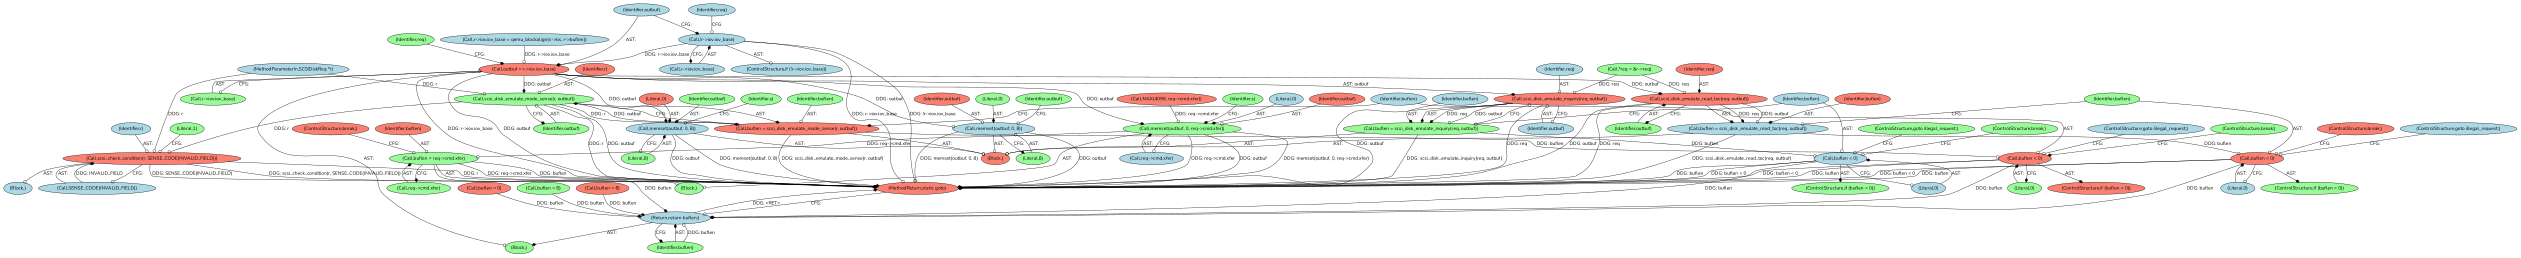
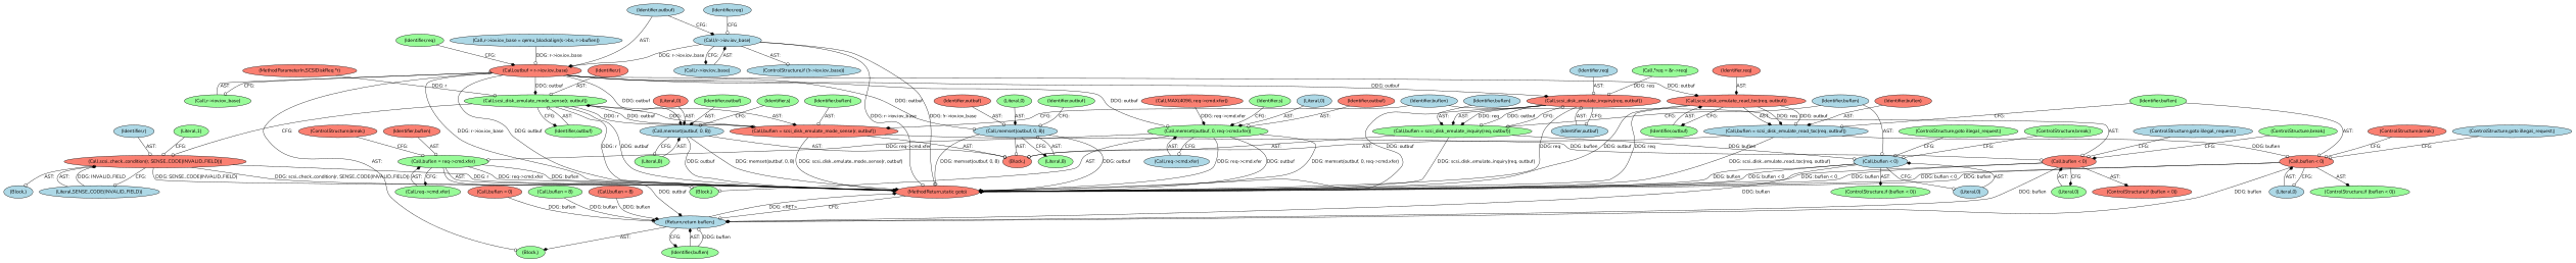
  digraph {
    fontname=Nunito
    node [fillcolor=palegreen fontname=Nunito style=filled]
    edge [arrowhead=odot fontname=Nunito]
    n1 [fillcolor=lightblue label="(Call,!r->iov.iov_base)"]
    n2 [fillcolor=salmon label="(Call,outbuf = r->iov.iov_base)"]
    n3 [fillcolor=salmon label="(MethodReturn,static goto)"]
    n4 [fillcolor=lightblue label="(ControlStructure,if (!r->iov.iov_base))"]
    n5 [fillcolor=lightblue label="(Call,r->iov.iov_base)"]
    n6 [fillcolor=salmon label="(Call,scsi_disk_emulate_inquiry(req, outbuf))"]
    n7 [label="(Call,scsi_disk_emulate_mode_sense(r, outbuf))"]
    n8 [fillcolor=salmon label="(Call,scsi_disk_emulate_read_toc(req, outbuf))"]
    n9 [fillcolor=lightblue label="(Call,memset(outbuf, 0, 8))"]
    n10 [fillcolor=lightblue label="(Call,memset(outbuf, 0, 8))"]
    n11 [label="(Call,memset(outbuf, 0, req->cmd.xfer))"]
    n12 [label="(Block,)"]
    n13 [label="(Call,r->iov.iov_base)"]
    n14 [fillcolor=lightblue label="(Return,return buflen;)"]
    n15 [label="(Call,buflen = scsi_disk_emulate_inquiry(req, outbuf))"]
    n16 [fillcolor=lightblue label="(Identifier,outbuf)"]
    n17 [fillcolor=salmon label="(Call,buflen = scsi_disk_emulate_mode_sense(r, outbuf))"]
    n18 [fillcolor=salmon label="(Call,scsi_check_condition(r, SENSE_CODE(INVALID_FIELD)))"]
    n19 [label="(Identifier,outbuf)"]
    n20 [fillcolor=lightblue label="(Call,buflen = scsi_disk_emulate_read_toc(req, outbuf))"]
    n21 [label="(Identifier,outbuf)"]
    n22 [fillcolor=salmon label="(Block,)"]
    n23 [label="(Literal,8)"]
    n24 [label="(Literal,8)"]
    n25 [label="(Call,buflen = req->cmd.xfer)"]
    n26 [fillcolor=lightblue label="(Call,req->cmd.xfer)"]
    n27 [label="(Block,)"]
    n28 [fillcolor=lightblue label="(Call,buflen < 0)"]
    n29 [fillcolor=lightblue label="(Literal,0)"]
    n30 [label="(ControlStructure,if (buflen < 0))"]
    n31 [label="(Identifier,buflen)"]
    n32 [fillcolor=salmon label="(Call,buflen < 0)"]
-   n33 [fillcolor=lightblue label="(Call,SENSE_CODE(INVALID_FIELD))"]
+   n33 [fillcolor=lightblue label="(Literal,SENSE_CODE(INVALID_FIELD))"]
    n34 [fillcolor=lightblue label="(Block,)"]
    n35 [fillcolor=salmon label="(ControlStructure,if (buflen < 0))"]
    n36 [label="(Literal,0)"]
    n37 [fillcolor=salmon label="(Call,buflen < 0)"]
    n38 [label="(ControlStructure,if (buflen < 0))"]
    n39 [fillcolor=lightblue label="(Literal,0)"]
    n40 [label="(Call,req->cmd.xfer)"]
    n41 [label="(Call,*req = &r->req)"]
    n42 [label="(Identifier,req)"]
    n43 [label="(Literal,1)"]
    n44 [label="(Identifier,buflen)"]
    n45 [label="(Identifier,outbuf)"]
    n46 [fillcolor=lightblue label="(Literal,0)"]
    n47 [label="(ControlStructure,goto illegal_request;)"]
    n48 [fillcolor=salmon label="(Call,buflen = 0)"]
    n49 [fillcolor=salmon label="(Identifier,outbuf)"]
    n50 [fillcolor=lightblue label="(Identifier,buflen)"]
    n51 [label="(Literal,0)"]
    n52 [label="(Identifier,s)"]
    n53 [fillcolor=salmon label="(ControlStructure,break;)"]
    n54 [fillcolor=lightblue label="(Call,r->iov.iov_base = qemu_blockalign(s->bs, r->buflen))"]
    n55 [fillcolor=lightblue label="(Identifier,req)"]
    n56 [label="(Identifier,outbuf)"]
    n57 [fillcolor=salmon label="(Call,MAX(4096, req->cmd.xfer))"]
    n58 [label="(ControlStructure,break;)"]
    n59 [label="(Call,buflen = 8)"]
    n60 [fillcolor=lightblue label="(Identifier,buflen)"]
    n61 [label="(Identifier,s)"]
    n62 [fillcolor=salmon label="(Call,buflen = 8)"]
    n63 [fillcolor=salmon label="(ControlStructure,break;)"]
    n64 [fillcolor=salmon label="(Identifier,buflen)"]
    n65 [fillcolor=lightblue label="(ControlStructure,goto illegal_request;)"]
    n66 [fillcolor=lightblue label="(Identifier,r)"]
    n67 [fillcolor=salmon label="(Identifier,req)"]
    n68 [fillcolor=lightblue label="(Identifier,outbuf)"]
    n69 [fillcolor=lightblue label="(Identifier,req)"]
-   n70 [fillcolor=lightblue label="(MethodParameterIn,SCSIDiskReq *r)"]
+   n70 [fillcolor=salmon label="(MethodParameterIn,SCSIDiskReq *r)"]
    n71 [label="(Identifier,buflen)"]
    n72 [label="(ControlStructure,break;)"]
    n73 [fillcolor=lightblue label="(ControlStructure,goto illegal_request;)"]
    n74 [fillcolor=salmon label="(Identifier,outbuf)"]
    n75 [fillcolor=salmon label="(Identifier,buflen)"]
    n76 [fillcolor=salmon label="(Identifier,r)"]
    n77 [fillcolor=lightblue label="(Identifier,buflen)"]
    n78 [fillcolor=salmon label="(Literal,0)"]
    n1 -> n2 [arrowhead=diamond label="DDG: r->iov.iov_base"]
    n1 -> n3 [label="DDG: r->iov.iov_base"]
    n1 -> n3 [label="DDG: !r->iov.iov_base"]
    n1 -> n4 [label="AST: "]
    n1 -> n5 [arrowhead=diamond label="CFG: "]
    n2 -> n3 [arrowhead=diamond label="DDG: r->iov.iov_base"]
    n2 -> n3 [arrowhead=diamond label="DDG: outbuf"]
-   n2 -> n6 [arrowhead=diamond label="AST: outbuf"]
+   n2 -> n6 [arrowhead=diamond label="DDG: outbuf"]
    n2 -> n7 [arrowhead=diamond label="DDG: outbuf"]
    n2 -> n8 [arrowhead=diamond label="DDG: outbuf"]
    n2 -> n9 [arrowhead=diamond label="DDG: outbuf"]
    n2 -> n10 [label="DDG: outbuf"]
-   n2 -> n11 [arrowhead=diamond label="DDG: outbuf"]
+   n2 -> n11 [label="DDG: outbuf"]
    n2 -> n12 [label="AST: "]
    n2 -> n13 [label="CFG: "]
    n3 -> n14 [label="CFG: "]
    n5 -> n1 [arrowhead=diamond label="AST: "]
    n6 -> n3 [arrowhead=diamond label="DDG: req"]
    n6 -> n3 [label="DDG: outbuf"]
    n6 -> n15 [arrowhead=diamond label="AST: "]
    n6 -> n15 [arrowhead=diamond label="DDG: req"]
    n6 -> n15 [label="DDG: outbuf"]
    n6 -> n16 [label="CFG: "]
    n7 -> n3 [arrowhead=diamond label="DDG: r"]
    n7 -> n3 [arrowhead=diamond label="DDG: outbuf"]
    n7 -> n17 [arrowhead=diamond label="AST: "]
    n7 -> n17 [label="DDG: r"]
    n7 -> n17 [arrowhead=diamond label="DDG: outbuf"]
-   n7 -> n18 [label="DDG: r"]
+   n7 -> n18 [label="CFG: "]
    n7 -> n19 [arrowhead=diamond label="CFG: "]
    n8 -> n3 [label="DDG: req"]
    n8 -> n3 [arrowhead=diamond label="DDG: outbuf"]
    n8 -> n20 [arrowhead=diamond label="AST: "]
    n8 -> n20 [arrowhead=diamond label="DDG: req"]
    n8 -> n20 [label="DDG: outbuf"]
    n8 -> n21 [arrowhead=diamond label="CFG: "]
    n9 -> n3 [arrowhead=diamond label="DDG: outbuf"]
    n9 -> n3 [arrowhead=diamond label="DDG: memset(outbuf, 0, 8)"]
    n9 -> n22 [label="AST: "]
    n9 -> n23 [label="CFG: "]
    n10 -> n3 [label="DDG: outbuf"]
    n10 -> n3 [label="DDG: memset(outbuf, 0, 8)"]
    n10 -> n22 [label="AST: "]
    n10 -> n24 [arrowhead=diamond label="CFG: "]
    n11 -> n3 [arrowhead=diamond label="DDG: req->cmd.xfer"]
    n11 -> n3 [label="DDG: outbuf"]
    n11 -> n3 [label="DDG: memset(outbuf, 0, req->cmd.xfer)"]
    n11 -> n25 [label="DDG: req->cmd.xfer"]
    n11 -> n26 [label="CFG: "]
    n11 -> n27 [label="AST: "]
    n13 -> n2 [label="AST: "]
    n14 -> n3 [arrowhead=diamond label="DDG: <RET>"]
    n14 -> n12 [arrowhead=diamond label="AST: "]
    n14 -> n31 [arrowhead=diamond label="CFG: "]
    n15 -> n3 [arrowhead=diamond label="DDG: scsi_disk_emulate_inquiry(req, outbuf)"]
    n15 -> n6 [label="CFG: "]
    n15 -> n22 [label="AST: "]
    n15 -> n28 [label="DDG: buflen"]
    n16 -> n6 [label="AST: "]
    n17 -> n3 [label="DDG: scsi_disk_emulate_mode_sense(r, outbuf)"]
-   n17 -> n7 [arrowhead=diamond label="CFG: "]
+   n17 -> n7 [arrowhead=diamond label="DDG: "]
    n17 -> n22 [label="AST: "]
    n17 -> n32 [label="DDG: buflen"]
    n18 -> n3 [arrowhead=diamond label="DDG: r"]
    n18 -> n3 [arrowhead=diamond label="DDG: SENSE_CODE(INVALID_FIELD)"]
    n18 -> n3 [label="DDG: scsi_check_condition(r, SENSE_CODE(INVALID_FIELD))"]
    n18 -> n33 [label="CFG: "]
    n18 -> n34 [label="AST: "]
    n19 -> n7 [label="AST: "]
    n20 -> n3 [arrowhead=diamond label="DDG: scsi_disk_emulate_read_toc(req, outbuf)"]
    n20 -> n22 [label="AST: "]
    n20 -> n37 [label="DDG: buflen"]
    n21 -> n8 [arrowhead=diamond label="AST: "]
    n23 -> n9 [arrowhead=diamond label="AST: "]
    n24 -> n10 [label="AST: "]
    n25 -> n3 [label="DDG: req->cmd.xfer"]
    n25 -> n3 [arrowhead=diamond label="DDG: buflen"]
-   n25 -> n14 [arrowhead=diamond label="DDG: buflen"]
+   n25 -> n14 [arrowhead=diamond label="DDG: outbuf"]
    n25 -> n27 [label="AST: "]
    n25 -> n40 [arrowhead=diamond label="CFG: "]
    n26 -> n11 [arrowhead=diamond label="AST: "]
    n28 -> n3 [label="DDG: buflen"]
    n28 -> n3 [label="DDG: buflen < 0"]
    n28 -> n14 [arrowhead=diamond label="DDG: buflen"]
    n28 -> n29 [label="CFG: "]
    n28 -> n30 [arrowhead=diamond label="AST: "]
    n29 -> n28 [arrowhead=diamond label="AST: "]
    n31 -> n14 [arrowhead=diamond label="AST: "]
    n31 -> n14 [label="DDG: buflen"]
    n32 -> n3 [arrowhead=diamond label="DDG: buflen < 0"]
    n32 -> n3 [label="DDG: buflen"]
    n32 -> n14 [label="DDG: buflen"]
    n32 -> n35 [arrowhead=diamond label="AST: "]
    n32 -> n36 [arrowhead=diamond label="CFG: "]
    n33 -> n18 [label="AST: "]
    n33 -> n18 [arrowhead=diamond label="DDG: INVALID_FIELD"]
    n36 -> n32 [arrowhead=diamond label="AST: "]
    n37 -> n3 [arrowhead=diamond label="DDG: buflen < 0"]
    n37 -> n3 [arrowhead=diamond label="DDG: buflen"]
    n37 -> n14 [arrowhead=diamond label="DDG: buflen"]
    n37 -> n38 [arrowhead=diamond label="AST: "]
    n37 -> n39 [label="CFG: "]
    n39 -> n37 [arrowhead=diamond label="AST: "]
    n40 -> n25 [arrowhead=diamond label="AST: "]
    n41 -> n6 [label="DDG: req"]
-   n41 -> n8 [label="DDG: req"]
    n42 -> n2 [arrowhead=diamond label="CFG: "]
    n43 -> n18 [label="CFG: "]
    n44 -> n20 [label="CFG: "]
    n44 -> n37 [label="AST: "]
    n45 -> n9 [arrowhead=diamond label="AST: "]
    n46 -> n11 [arrowhead=diamond label="AST: "]
    n47 -> n28 [label="CFG: "]
    n48 -> n14 [label="DDG: buflen"]
    n49 -> n11 [label="AST: "]
    n50 -> n15 [arrowhead=diamond label="AST: "]
    n51 -> n10 [arrowhead=diamond label="AST: "]
    n52 -> n9 [label="CFG: "]
    n53 -> n25 [label="CFG: "]
    n54 -> n2 [label="DDG: r->iov.iov_base"]
    n55 -> n6 [label="AST: "]
    n56 -> n10 [label="CFG: "]
-   n57 -> n11 [label="DDG: req->cmd.xfer"]
+   n57 -> n11 [arrowhead=diamond label="DDG: req->cmd.xfer"]
    n58 -> n28 [label="CFG: "]
    n59 -> n14 [arrowhead=diamond label="DDG: buflen"]
    n60 -> n17 [arrowhead=diamond label="CFG: "]
    n60 -> n32 [label="AST: "]
    n61 -> n11 [arrowhead=diamond label="CFG: "]
    n62 -> n14 [arrowhead=diamond label="DDG: buflen"]
    n63 -> n37 [label="CFG: "]
    n64 -> n20 [arrowhead=diamond label="AST: "]
    n65 -> n32 [label="CFG: "]
    n66 -> n18 [label="AST: "]
    n67 -> n8 [arrowhead=diamond label="AST: "]
    n68 -> n1 [arrowhead=diamond label="CFG: "]
    n68 -> n2 [label="AST: "]
    n69 -> n1 [label="CFG: "]
    n70 -> n7 [label="DDG: r"]
-   n70 -> n18 [label="DDG: r"]
    n71 -> n17 [label="AST: "]
    n72 -> n32 [arrowhead=diamond label="CFG: "]
    n73 -> n37 [label="CFG: "]
    n74 -> n10 [label="AST: "]
    n75 -> n25 [label="AST: "]
    n76 -> n7 [label="AST: "]
    n77 -> n15 [label="CFG: "]
    n77 -> n28 [label="AST: "]
    n78 -> n9 [arrowhead=diamond label="AST: "]
  }
